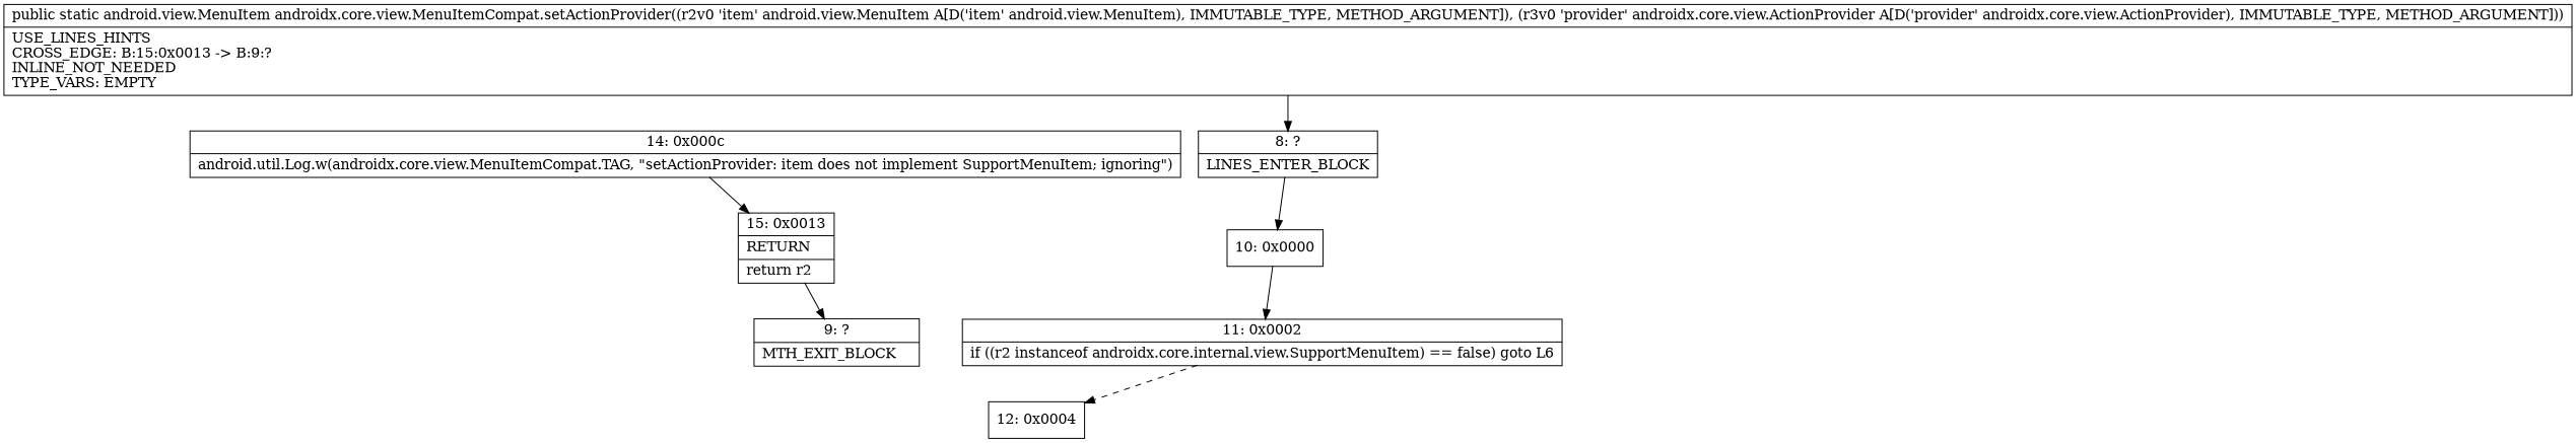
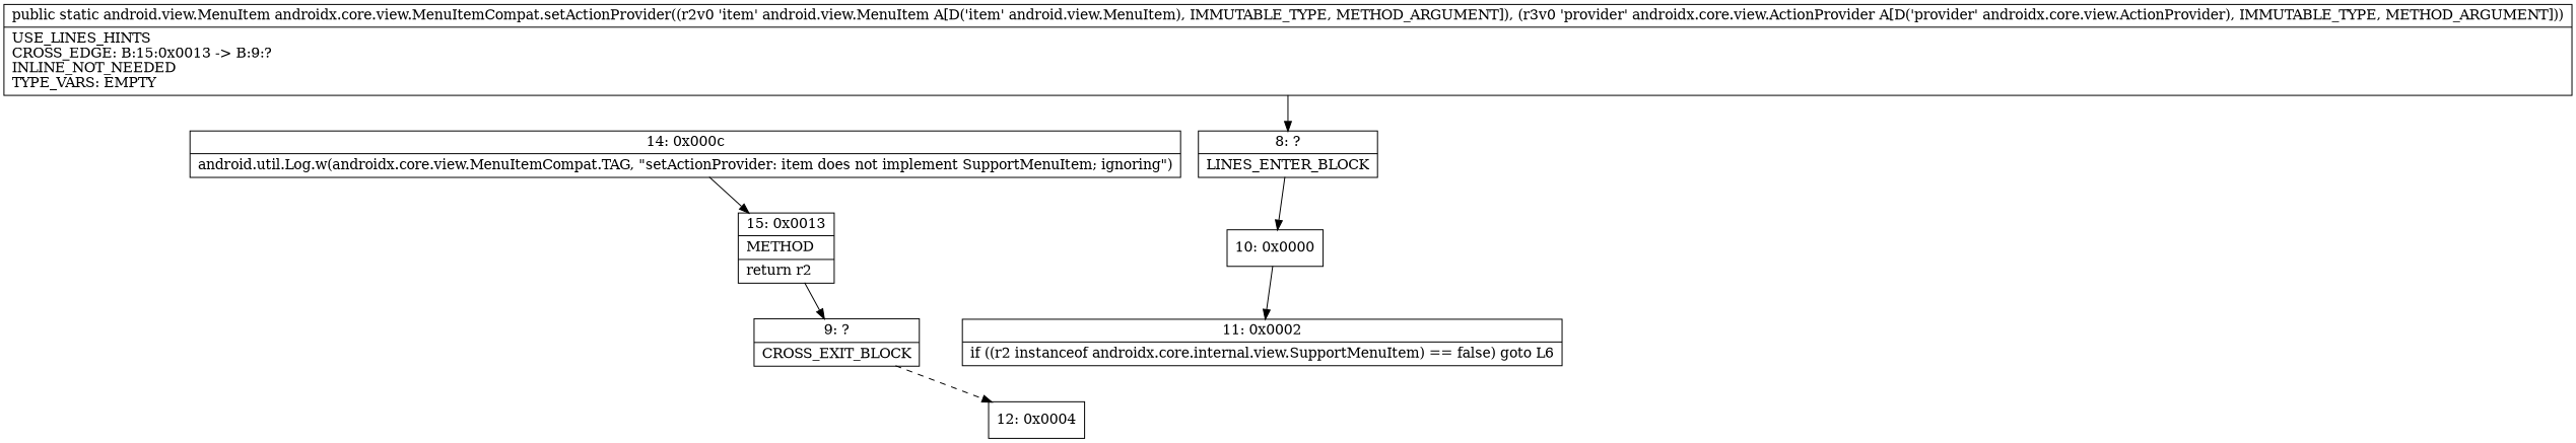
  digraph {
    node [shape=record]
    n1 [label="{8\:\ ?|LINES_ENTER_BLOCK\l}"]
    n2 [label="{10\:\ 0x0000}"]
    n3 [label="{11\:\ 0x0002|if ((r2 instanceof androidx.core.internal.view.SupportMenuItem) == false) goto L6\l}"]
    n4 [label="{12\:\ 0x0004}"]
    n5 [label="{14\:\ 0x000c|android.util.Log.w(androidx.core.view.MenuItemCompat.TAG, \"setActionProvider: item does not implement SupportMenuItem; ignoring\")\l}"]
-   n6 [label="{15\:\ 0x0013|RETURN\l|return r2\l}"]
-   n7 [label="{9\:\ ?|MTH_EXIT_BLOCK\l}"]
+   n6 [label="{15\:\ 0x0013|METHOD\l|return r2\l}"]
+   n7 [label="{9\:\ ?|CROSS_EXIT_BLOCK\l}"]
    n8 [label="{public static android.view.MenuItem androidx.core.view.MenuItemCompat.setActionProvider((r2v0 'item' android.view.MenuItem A[D('item' android.view.MenuItem), IMMUTABLE_TYPE, METHOD_ARGUMENT]), (r3v0 'provider' androidx.core.view.ActionProvider A[D('provider' androidx.core.view.ActionProvider), IMMUTABLE_TYPE, METHOD_ARGUMENT]))  | USE_LINES_HINTS\lCROSS_EDGE: B:15:0x0013 \-\> B:9:?\lINLINE_NOT_NEEDED\lTYPE_VARS: EMPTY\l}"]
    n1 -> n2
    n2 -> n3
-   n3 -> n4 [style=dashed]
+   n7 -> n4 [style=dashed]
    n5 -> n6
    n6 -> n7
    n8 -> n1
  }
